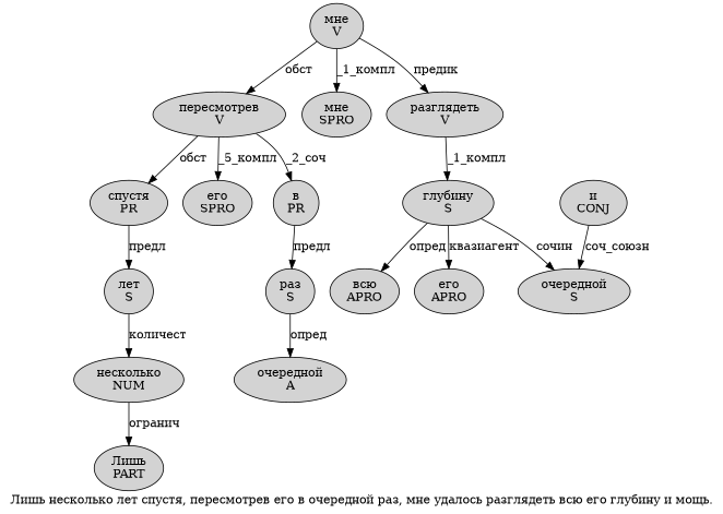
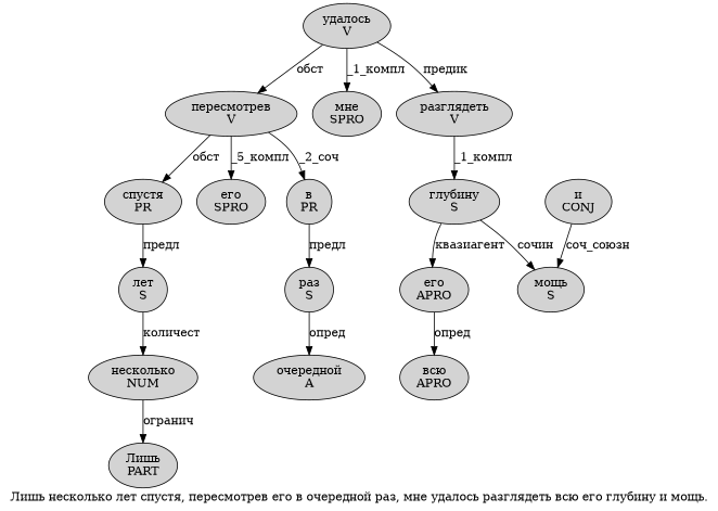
  digraph {
    label="Лишь несколько лет спустя, пересмотрев его в очередной раз, мне удалось разглядеть всю его глубину и мощь."
    node [fillcolor=lightgray penwidth=1 shape=ellipse style=filled]
    n1 [label="Лишь\nPART"]
    n2 [label="несколько\nNUM"]
    n3 [label="лет\nS"]
    n4 [label="спустя\nPR"]
    n5 [label="пересмотрев\nV"]
    n6 [label="его\nSPRO"]
    n7 [label="в\nPR"]
    n8 [label="раз\nS"]
    n9 [label="очередной\nA"]
    n10 [label="мне\nSPRO"]
-   n11 [label="мне\nV"]
+   n11 [label="удалось\nV"]
    n12 [label="разглядеть\nV"]
    n13 [label="глубину\nS"]
    n14 [label="всю\nAPRO"]
    n15 [label="его\nAPRO"]
-   n16 [label="очередной\nS"]
+   n16 [label="мощь\nS"]
    n17 [label="и\nCONJ"]
    n2 -> n1 [label="огранич"]
    n3 -> n2 [label="количест"]
    n4 -> n3 [label="предл"]
    n5 -> n4 [label="обст"]
    n5 -> n6 [label="_5_компл"]
    n5 -> n7 [label="_2_соч"]
    n7 -> n8 [label="предл"]
    n8 -> n9 [label="опред"]
    n11 -> n5 [label="обст"]
    n11 -> n10 [label="_1_компл"]
    n11 -> n12 [label="предик"]
    n12 -> n13 [label="_1_компл"]
-   n13 -> n14 [label="опред"]
+   n15 -> n14 [label="опред"]
    n13 -> n15 [label="квазиагент"]
    n13 -> n16 [label="сочин"]
    n17 -> n16 [label="соч_союзн"]
  }
